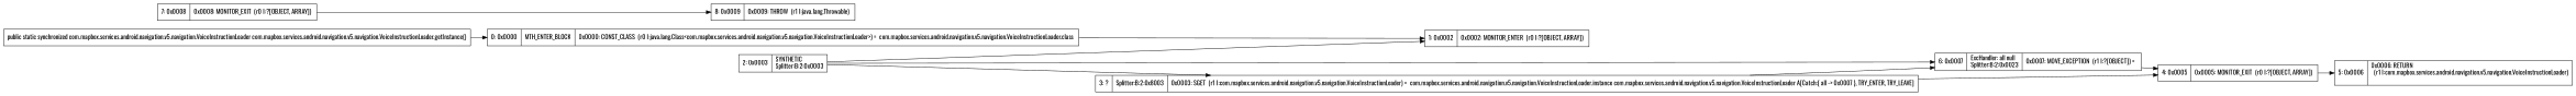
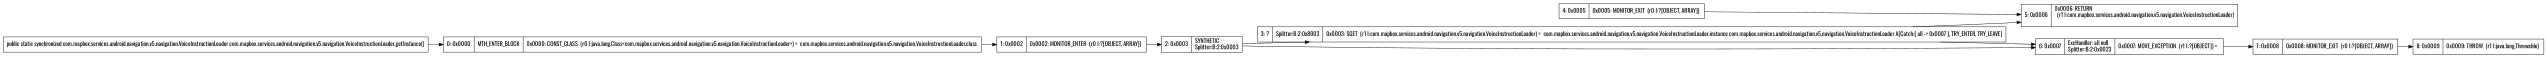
  digraph {
    fontname=Oswald
    rankdir=LR
    node [fontname=Oswald shape=record]
    edge [fontname=Oswald]
    n1 [label="{0\:\ 0x0000|MTH_ENTER_BLOCK\l|0x0000: CONST_CLASS  (r0 I:java.lang.Class\<com.mapbox.services.android.navigation.v5.navigation.VoiceInstructionLoader\>) =  com.mapbox.services.android.navigation.v5.navigation.VoiceInstructionLoader.class \l}"]
    n2 [label="{1\:\ 0x0002|0x0002: MONITOR_ENTER  (r0 I:?[OBJECT, ARRAY]) \l}"]
    n3 [label="{2\:\ 0x0003|SYNTHETIC\lSplitter:B:2:0x0003\l}"]
    n4 [label="{3\:\ ?|Splitter:B:2:0x8003\l|0x0003: SGET  (r1 I:com.mapbox.services.android.navigation.v5.navigation.VoiceInstructionLoader) =  com.mapbox.services.android.navigation.v5.navigation.VoiceInstructionLoader.instance com.mapbox.services.android.navigation.v5.navigation.VoiceInstructionLoader A[Catch:\{ all \-\> 0x0007 \}, TRY_ENTER, TRY_LEAVE]\l}"]
    n5 [label="{6\:\ 0x0007|ExcHandler: all null\lSplitter:B:2:0x0023\l|0x0007: MOVE_EXCEPTION  (r1 I:?[OBJECT]) =  \l}"]
    n6 [label="{4\:\ 0x0005|0x0005: MONITOR_EXIT  (r0 I:?[OBJECT, ARRAY]) \l}"]
    n7 [label="{7\:\ 0x0008|0x0008: MONITOR_EXIT  (r0 I:?[OBJECT, ARRAY]) \l}"]
    n8 [label="{5\:\ 0x0006|0x0006: RETURN  \l  (r1 I:com.mapbox.services.android.navigation.v5.navigation.VoiceInstructionLoader)\l \l}"]
    n9 [label="{8\:\ 0x0009|0x0009: THROW  (r1 I:java.lang.Throwable) \l}"]
    n10 [label="{public static synchronized com.mapbox.services.android.navigation.v5.navigation.VoiceInstructionLoader com.mapbox.services.android.navigation.v5.navigation.VoiceInstructionLoader.getInstance() }"]
    n1 -> n2
-   n3 -> n2
+   n2 -> n3
    n3 -> n4
    n3 -> n5
    n4 -> n5
-   n4 -> n6
-   n5 -> n6
+   n4 -> n8
+   n5 -> n7
    n6 -> n8
    n7 -> n9
    n10 -> n1
  }
